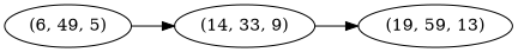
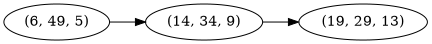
  digraph {
    rankdir=LR
    n1 [label="(6, 49, 5)"]
-   "(14, 33, 9)"
-   "(19, 29, 13)" [label="(19, 59, 13)"]
+   "(14, 33, 9)" [label="(14, 34, 9)"]
+   "(19, 29, 13)"
    n1 -> "(14, 33, 9)"
    "(14, 33, 9)" -> "(19, 29, 13)"
  }
